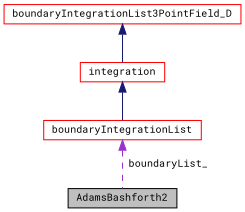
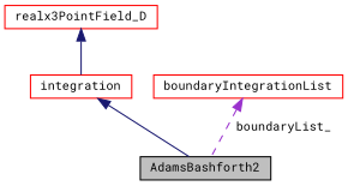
  digraph {
    fontname="Roboto Mono"
    node [color=red fillcolor=white fontname="Roboto Mono" fontsize=10 shape=record style=filled]
    edge [color=midnightblue dir=back fontname="Roboto Mono" fontsize=10 labelfontname=Helvetica labelfontsize=10 style=solid]
    n1 [color=black fillcolor=grey75 fontcolor=black height=0.2 label=AdamsBashforth2 width=0.4]
    n2 [height=0.2 label=integration width=0.4]
-   n3 [height=0.2 label=boundaryIntegrationList3PointField_D width=0.4]
+   n3 [height=0.2 label=realx3PointField_D width=0.4]
    n4 [height=0.2 label=boundaryIntegrationList width=0.4]
-   n2 -> n4
+   n2 -> n1
    n3 -> n2
    n4 -> n1 [color=darkorchid3 label=" boundaryList_" style=dashed]
  }
